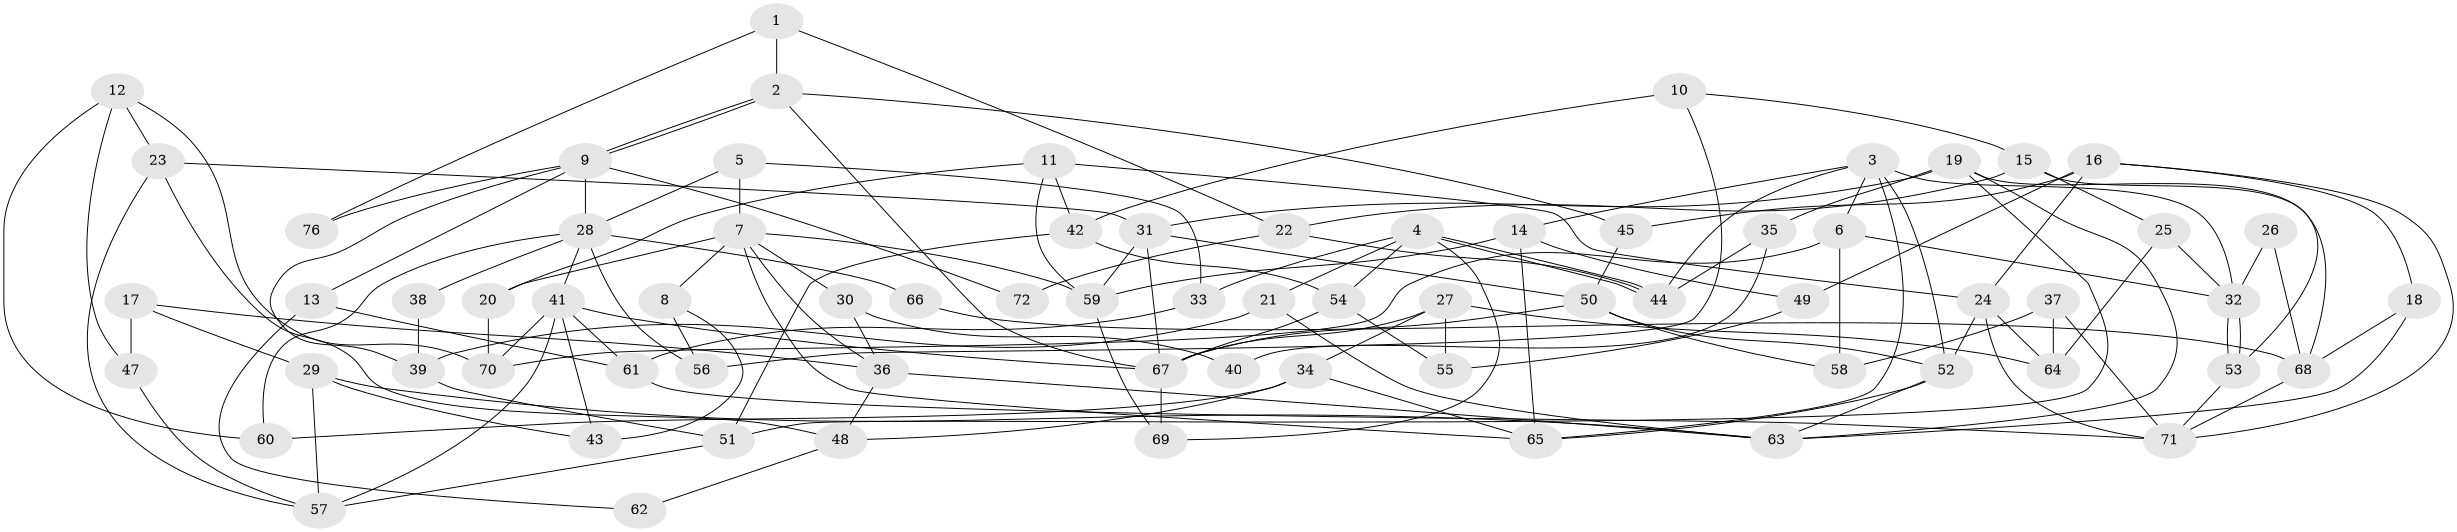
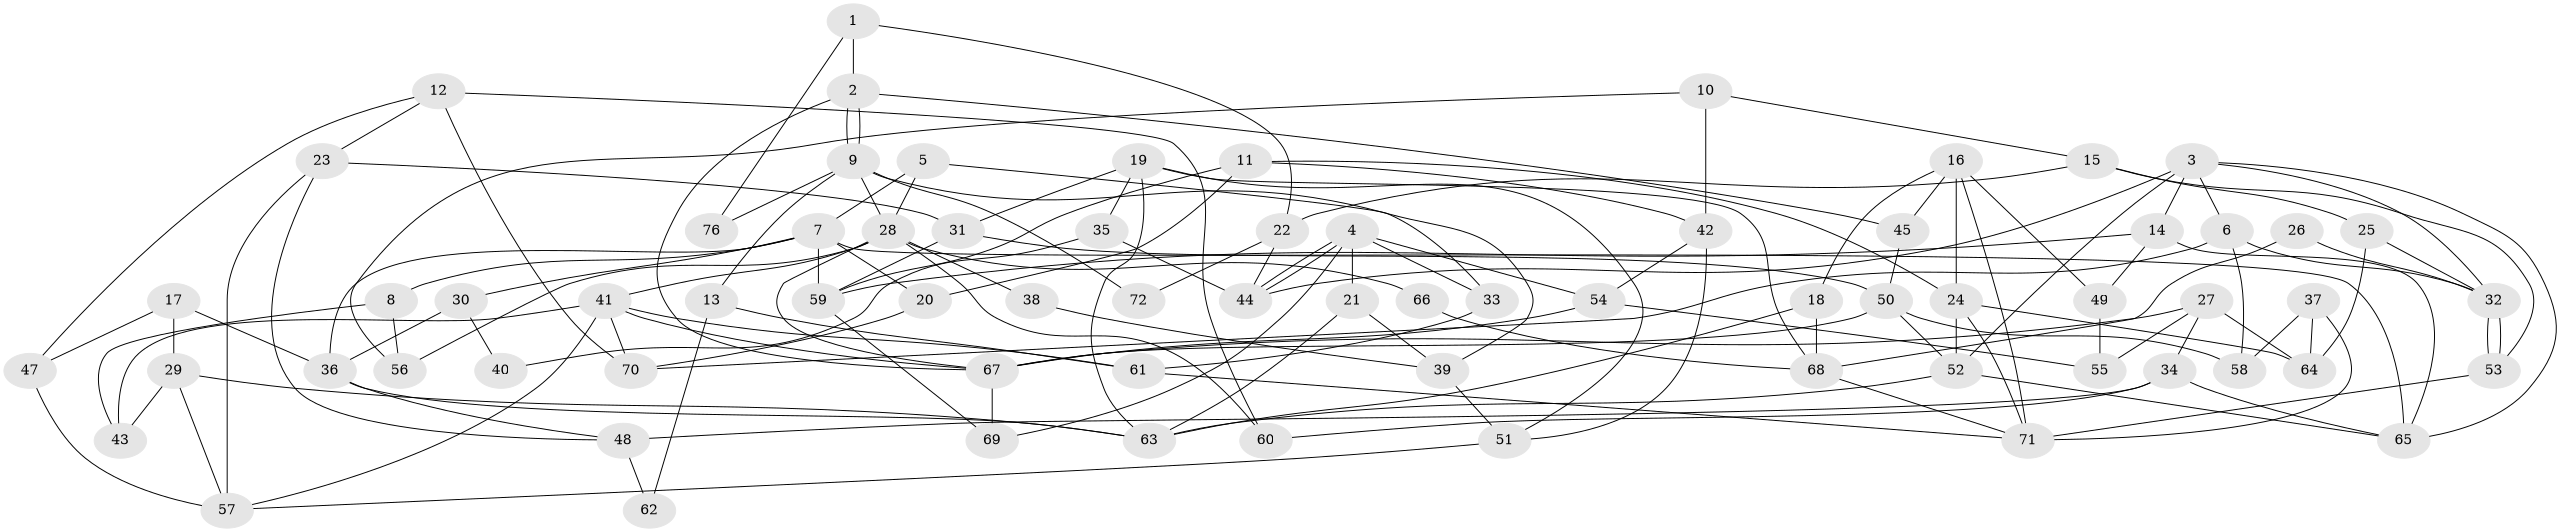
  graph {
    node [color=gray90 style=filled]
    1
    2
    22
    n4 [label=76]
    9
    45
    67
    44
    72
    28
    13
    39
    50
    69
    3
    6
    14
    32
    52
    65
    58
    70
    59
    49
    53
    63
    4
    21
    33
    54
    61
    55
    5
    7
    8
    20
    30
    36
    56
    60
    38
    41
    66
    43
    40
    48
    62
    51
    10
    15
    42
    25
    11
    24
    71
    64
    12
    23
    47
    31
    57
    16
    18
    68
    17
    29
    19
    35
    26
    27
    34
    37
    1 -- 2
    1 -- 22
    1 -- n4
    2 -- 9
    2 -- 9
    2 -- 45
    2 -- 67
    22 -- 44
    22 -- 72
    9 -- n4
    9 -- 72
    9 -- 28
    9 -- 13
    9 -- 39
    45 -- 50
    67 -- 69
-   31 -- 67
+   28 -- 67
    28 -- 56
    28 -- 60
    28 -- 38
    28 -- 41
    28 -- 66
    13 -- 61
    13 -- 62
    39 -- 51
    50 -- 67
    50 -- 52
    50 -- 58
    3 -- 44
    3 -- 6
    3 -- 14
    3 -- 32
    3 -- 52
    3 -- 65
    6 -- 32
    6 -- 58
    6 -- 70
    14 -- 65
    14 -- 59
    14 -- 49
    32 -- 53
    32 -- 53
    52 -- 65
    52 -- 63
    59 -- 69
    49 -- 55
    53 -- 71
    4 -- 44
    4 -- 44
    4 -- 69
    4 -- 21
    4 -- 33
    4 -- 54
    21 -- 39
    21 -- 63
    33 -- 61
    54 -- 67
    54 -- 55
    61 -- 71
    5 -- 28
    5 -- 33
    5 -- 7
    7 -- 65
    7 -- 59
    7 -- 8
    7 -- 20
    7 -- 30
    7 -- 36
    8 -- 56
    8 -- 43
    20 -- 70
    30 -- 36
    30 -- 40
    36 -- 63
    36 -- 48
    38 -- 39
    41 -- 67
    41 -- 70
    41 -- 61
    41 -- 43
    41 -- 57
    66 -- 68
    48 -- 62
    51 -- 57
    10 -- 56
    10 -- 15
    10 -- 42
    15 -- 22
    15 -- 53
    15 -- 25
    42 -- 54
    42 -- 51
    25 -- 32
    25 -- 64
    11 -- 59
    11 -- 20
    11 -- 42
    11 -- 24
    24 -- 52
    24 -- 71
    24 -- 64
    12 -- 70
    12 -- 60
    12 -- 23
    12 -- 47
    23 -- 48
    23 -- 31
    23 -- 57
    47 -- 57
    31 -- 50
    31 -- 59
    16 -- 45
    16 -- 49
    16 -- 24
    16 -- 71
    16 -- 18
    18 -- 63
    18 -- 68
    68 -- 71
    17 -- 36
    17 -- 47
    17 -- 29
    29 -- 63
    29 -- 43
    29 -- 57
    19 -- 63
    19 -- 51
    19 -- 31
    19 -- 68
    19 -- 35
    35 -- 44
    35 -- 40
    26 -- 32
    26 -- 68
    27 -- 67
    27 -- 55
    27 -- 64
    27 -- 34
    34 -- 65
    34 -- 60
    34 -- 48
    37 -- 58
    37 -- 71
    37 -- 64
  }
